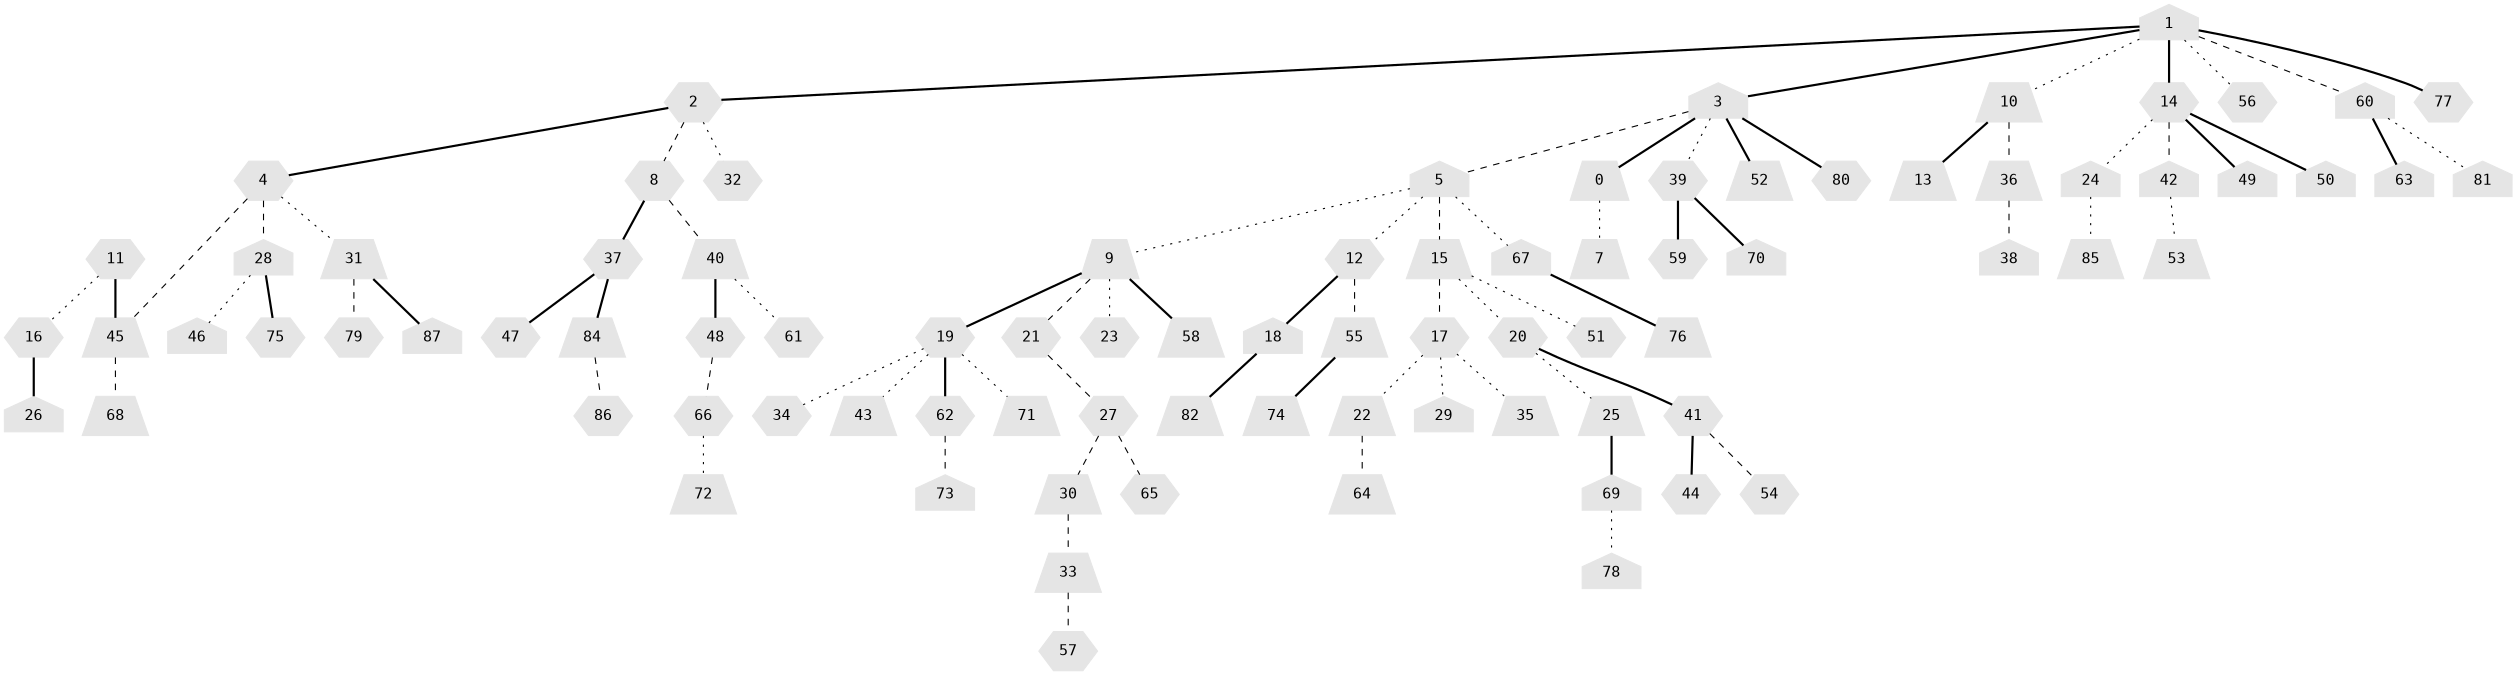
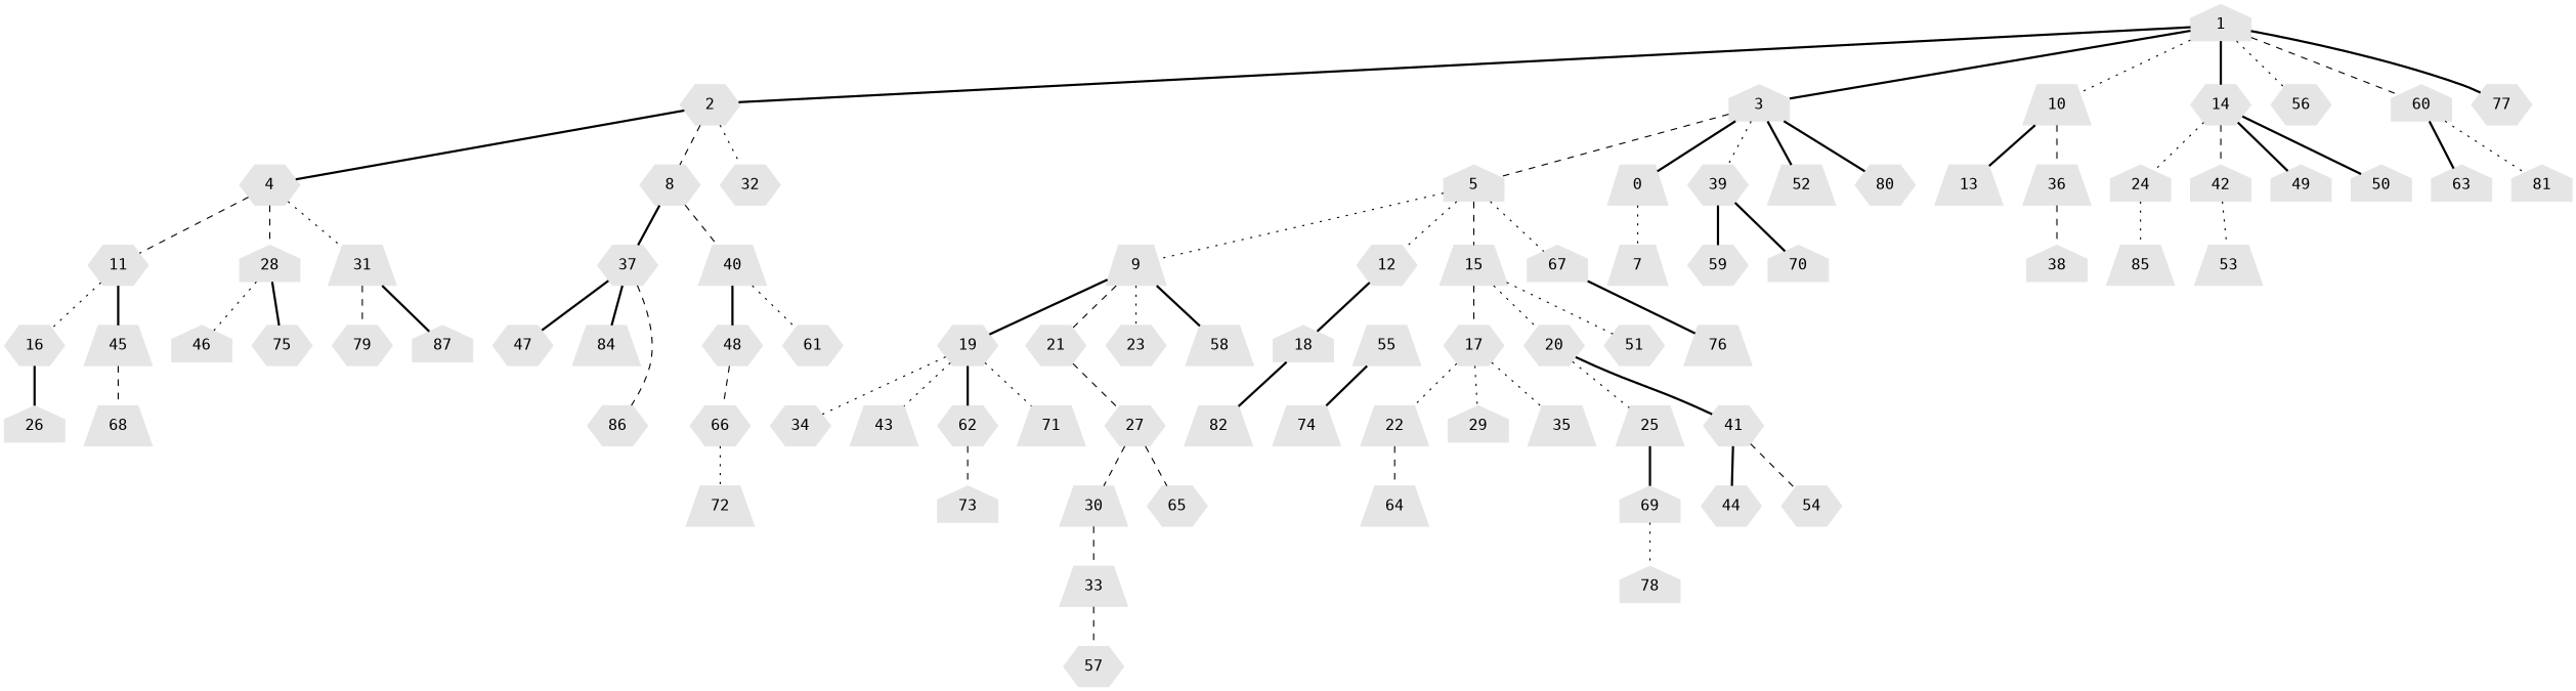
  graph {
    fontname="DejaVu Sans Mono"
    node [color=gray90 fontname="DejaVu Sans Mono" shape=hexagon style=filled]
    edge [fontname="DejaVu Sans Mono" style=bold]
    1 [shape=house]
    2
    3 [shape=house]
    10 [shape=trapezium]
    14
    56
    60 [shape=house]
    77
    4
    8
    32
    5 [shape=house]
    n13 [label=0 shape=trapezium]
    39
    52 [shape=trapezium]
    80
    13 [shape=trapezium]
    36 [shape=trapezium]
    24 [shape=house]
    42 [shape=house]
    49 [shape=house]
    50 [shape=house]
    63 [shape=house]
    81 [shape=house]
    11
    28 [shape=house]
    31 [shape=trapezium]
    37
    40 [shape=trapezium]
    9 [shape=trapezium]
    12
    15 [shape=trapezium]
    67 [shape=house]
    7 [shape=trapezium]
    59
    70 [shape=house]
    16
    45 [shape=trapezium]
    46 [shape=house]
    75
    79
    87 [shape=house]
    19
    21
    23
    58 [shape=trapezium]
    18 [shape=house]
    55 [shape=trapezium]
    17
    20
    51
    76 [shape=trapezium]
    47
    84 [shape=trapezium]
    48
    61
    34
    43 [shape=trapezium]
    62
    71 [shape=trapezium]
    27
    38 [shape=house]
    26 [shape=house]
    68 [shape=trapezium]
    82 [shape=trapezium]
    74 [shape=trapezium]
    85 [shape=trapezium]
    53 [shape=trapezium]
    22 [shape=trapezium]
    29 [shape=house]
    35 [shape=trapezium]
    25 [shape=trapezium]
    41
    64 [shape=trapezium]
    73 [shape=house]
    69 [shape=house]
    44
    54
    30 [shape=trapezium]
    65
    78 [shape=house]
    33 [shape=trapezium]
    57
    86
    66
    72 [shape=trapezium]
    1 -- 2
    1 -- 3
    1 -- 10 [style=dotted]
    1 -- 14
    1 -- 56 [style=dotted]
    1 -- 60 [style=dashed]
    1 -- 77
    2 -- 4
    2 -- 8 [style=dashed]
    2 -- 32 [style=dotted]
    3 -- 5 [style=dashed]
    3 -- n13
    3 -- 39 [style=dotted]
    3 -- 52
    3 -- 80
    10 -- 13
    10 -- 36 [style=dashed]
    14 -- 24 [style=dotted]
    14 -- 42 [style=dashed]
    14 -- 49
    14 -- 50
    60 -- 63
    60 -- 81 [style=dotted]
-   4 -- 45 [style=dashed]
+   4 -- 11 [style=dashed]
    4 -- 28 [style=dashed]
    4 -- 31 [style=dotted]
    8 -- 37
    8 -- 40 [style=dashed]
    5 -- 9 [style=dotted]
    5 -- 12 [style=dotted]
    5 -- 15 [style=dashed]
    5 -- 67 [style=dotted]
    n13 -- 7 [style=dotted]
    39 -- 59
    39 -- 70
    36 -- 38 [style=dashed]
    24 -- 85 [style=dotted]
    42 -- 53 [style=dotted]
    11 -- 16 [style=dotted]
    11 -- 45
    28 -- 46 [style=dotted]
    28 -- 75
    31 -- 79 [style=dashed]
    31 -- 87
    37 -- 47
    37 -- 84
    40 -- 48
    40 -- 61 [style=dotted]
    9 -- 19
    9 -- 21 [style=dashed]
    9 -- 23 [style=dotted]
    9 -- 58
    12 -- 18
-   12 -- 55 [style=dashed]
    15 -- 17 [style=dashed]
    15 -- 20 [style=dotted]
    15 -- 51 [style=dotted]
    67 -- 76
    16 -- 26
    45 -- 68 [style=dashed]
    19 -- 34 [style=dotted]
    19 -- 43 [style=dotted]
    19 -- 62
    19 -- 71 [style=dotted]
    21 -- 27 [style=dashed]
    18 -- 82
    55 -- 74
    17 -- 22 [style=dotted]
    17 -- 29 [style=dotted]
    17 -- 35 [style=dotted]
    20 -- 25 [style=dotted]
    20 -- 41
-   84 -- 86 [style=dashed]
+   37 -- 86 [style=dashed]
    48 -- 66 [style=dashed]
    62 -- 73 [style=dashed]
    27 -- 30 [style=dashed]
    27 -- 65 [style=dashed]
    22 -- 64 [style=dashed]
    25 -- 69
    41 -- 44
    41 -- 54 [style=dashed]
    69 -- 78 [style=dotted]
    30 -- 33 [style=dashed]
    33 -- 57 [style=dashed]
    66 -- 72 [style=dotted]
  }
